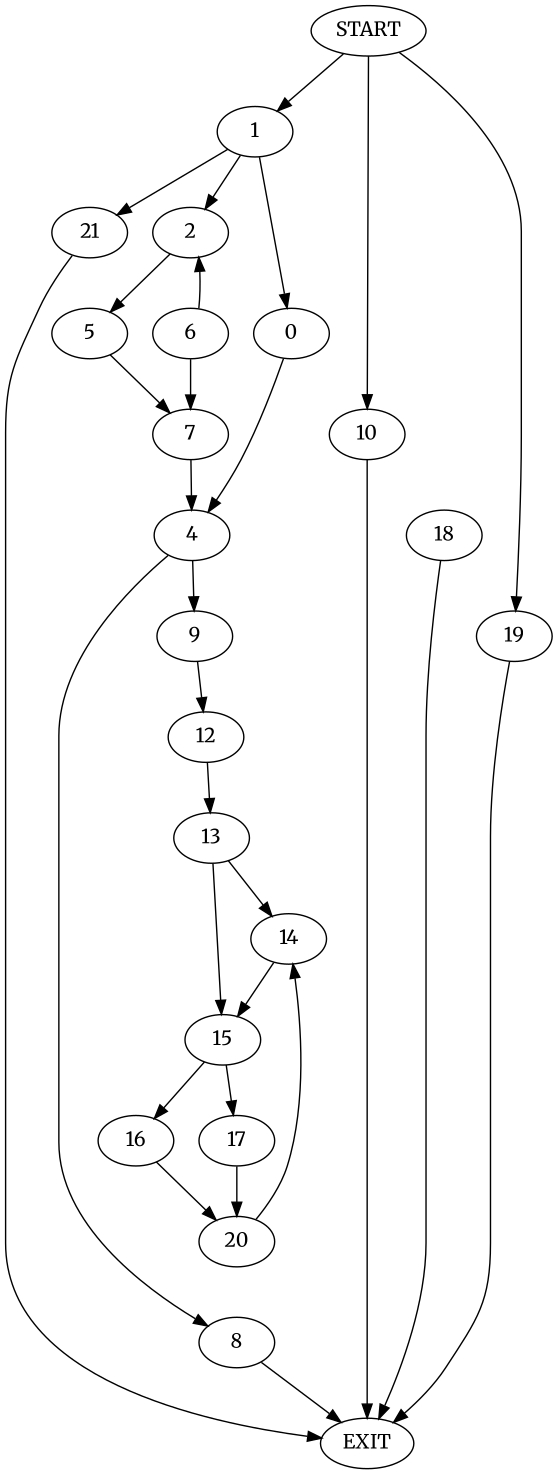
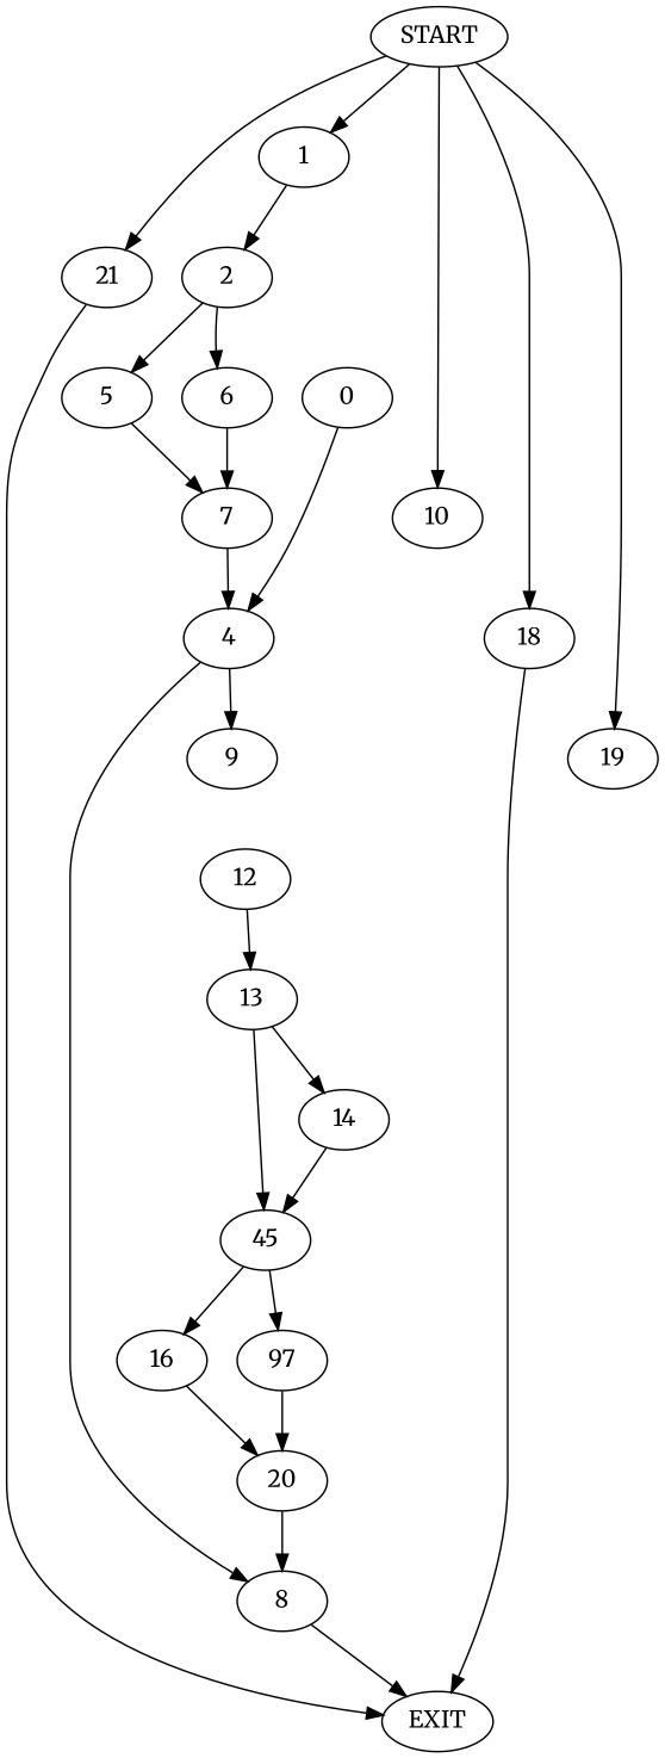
  digraph {
    fontname=Merriweather
    node [fontname=Merriweather]
    edge [fontname=Merriweather]
    n1 [label=START]
    1
    10
    18
    19
    21
    2
    n8 [label=0]
    n9 [label=EXIT]
    5
    6
    4
    7
    8
    9
    12
    13
    14
-   15
+   15 [label=45]
    16
-   17
+   17 [label=97]
    20
    n1 -> 1
    n1 -> 10
+   n1 -> 18
    n1 -> 19
-   1 -> 21
+   n1 -> 21
    1 -> 2
-   1 -> n8
-   10 -> n9
    18 -> n9
-   19 -> n9
    21 -> n9
    2 -> 5
-   6 -> 2
+   2 -> 6
    n8 -> 4
    5 -> 7
    6 -> 7
    4 -> 8
    4 -> 9
    7 -> 4
    8 -> n9
-   9 -> 12
    12 -> 13
    13 -> 14
    13 -> 15
    14 -> 15
    15 -> 16
    15 -> 17
    16 -> 20
    17 -> 20
-   20 -> 14
+   20 -> 8
  }
